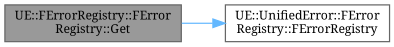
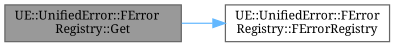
  digraph {
    rankdir=LR
    fontname="Noto Serif"
    node [fontname="Noto Serif" fontsize=10 shape=box style=filled]
-   n1 [color=gray40 fillcolor=grey60 fontcolor=black height=0.2 label="UE::FErrorRegistry::FError\lRegistry::Get" width=0.4]
+   n1 [color=gray40 fillcolor=grey60 fontcolor=black height=0.2 label="UE::UnifiedError::FError\lRegistry::Get" width=0.4]
    n2 [color=grey40 fillcolor=white height=0.2 label="UE::UnifiedError::FError\lRegistry::FErrorRegistry" width=0.4]
    n1 -> n2 [color=steelblue1 fontname="Noto Serif" fontsize=10 labelfontname=Helvetica labelfontsize=10 style=solid]
  }
